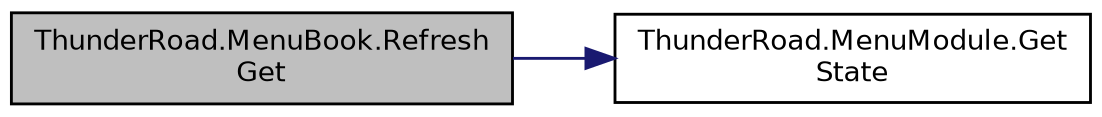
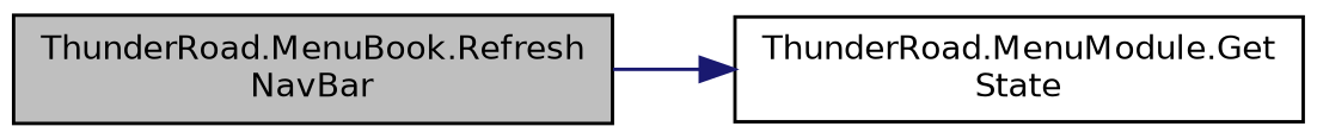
  digraph {
    rankdir=LR
    node [color=black fontname=Helvetica fontsize=10 shape=record style=filled]
-   n1 [fillcolor=grey75 fontcolor=black height=0.2 label="ThunderRoad.MenuBook.Refresh\lGet" width=0.4]
+   n1 [fillcolor=grey75 fontcolor=black height=0.2 label="ThunderRoad.MenuBook.Refresh\lNavBar" width=0.4]
    n2 [fillcolor=white height=0.2 label="ThunderRoad.MenuModule.Get\lState" width=0.4]
    n1 -> n2 [color=midnightblue fontname=Helvetica fontsize=10 labelfontname=Helvetica labelfontsize=10 style=solid]
  }
